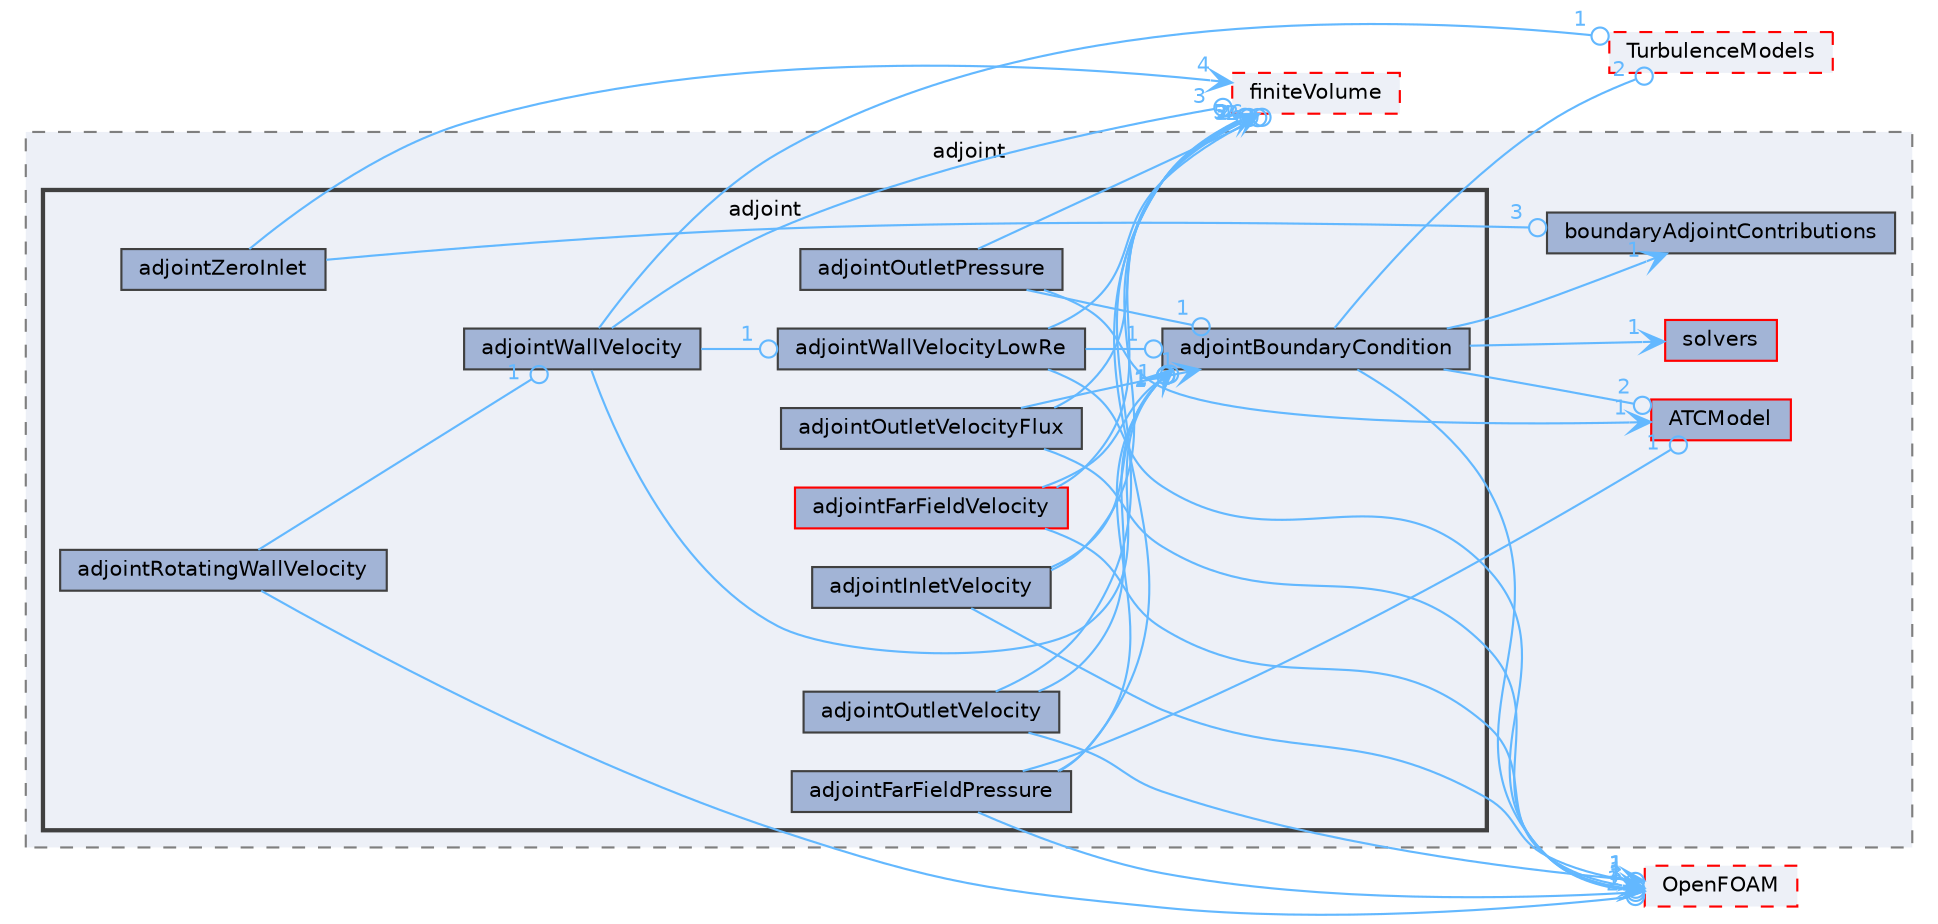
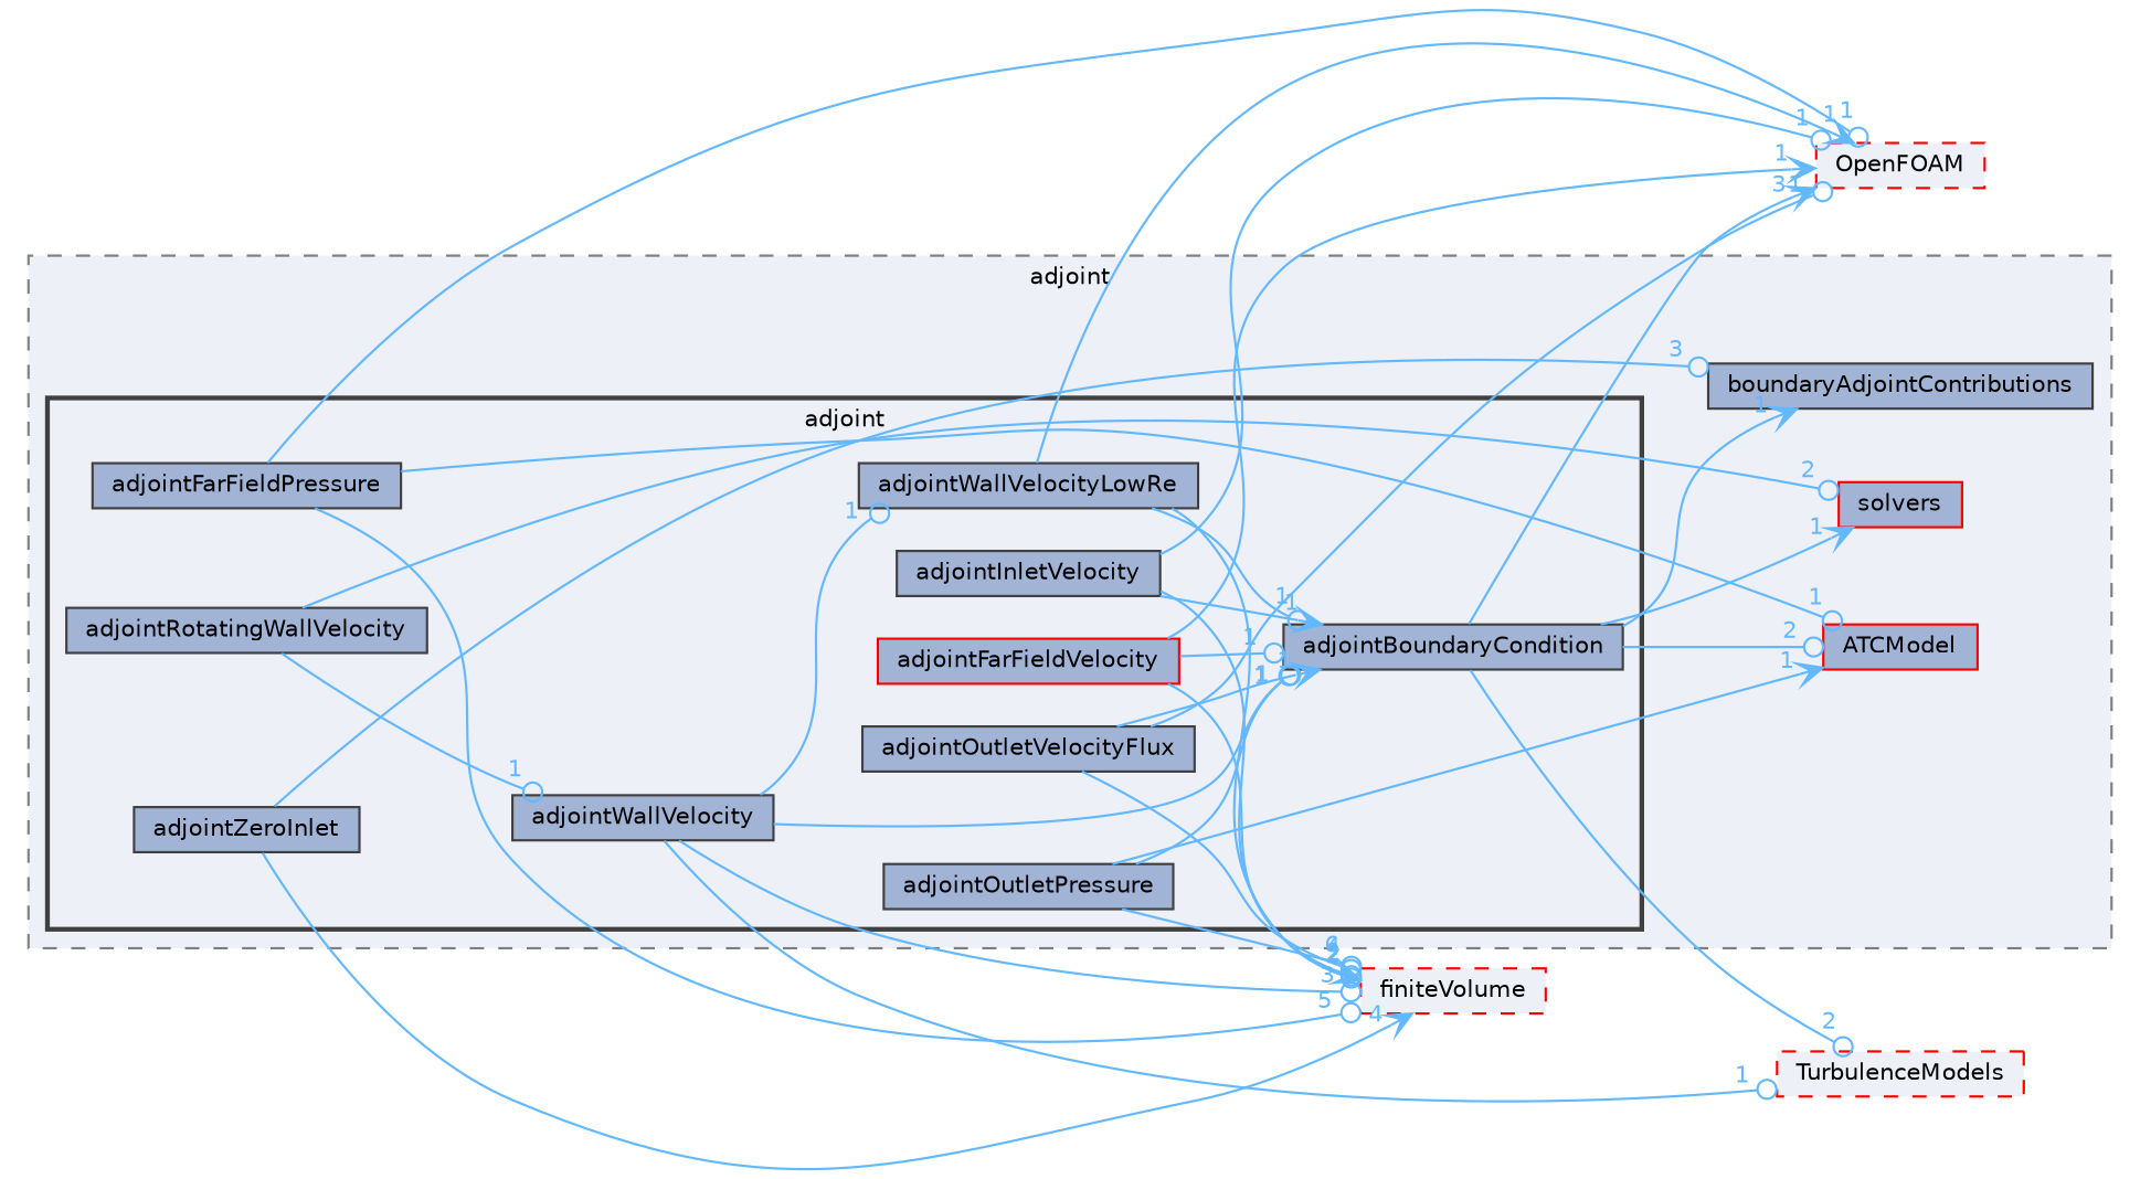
  digraph {
    compound=true
    rankdir=LR
    node [color=grey25 fillcolor="#a2b4d6" fontname=Helvetica fontsize=10 shape=box style=filled]
    edge [arrowhead=odot color=steelblue1 fontcolor=steelblue1 fontname=Helvetica fontsize=10 headlabel=1 labeldistance=1.5 labelfontname=Helvetica labelfontsize=10]
    n1 [height=0.2 label=adjointBoundaryCondition width=0.4]
    n2 [height=0.2 label=adjointFarFieldPressure width=0.4]
    n3 [color=red height=0.2 label=adjointFarFieldVelocity width=0.4]
    n4 [height=0.2 label=adjointInletVelocity width=0.4]
    n5 [height=0.2 label=adjointOutletPressure width=0.4]
-   n6 [height=0.2 label=adjointOutletVelocity width=0.4]
    n7 [height=0.2 label=adjointOutletVelocityFlux width=0.4]
    n8 [height=0.2 label=adjointRotatingWallVelocity width=0.4]
    n9 [height=0.2 label=adjointWallVelocity width=0.4]
    n10 [height=0.2 label=adjointWallVelocityLowRe width=0.4]
    n11 [height=0.2 label=adjointZeroInlet width=0.4]
    n12 [height=0.2 label=boundaryAdjointContributions width=0.4]
    n13 [color=red height=0.2 label=ATCModel width=0.4]
    n14 [color=red height=0.2 label=solvers width=0.4]
    n15 [color=red fillcolor="#edf0f7" height=0.2 label=OpenFOAM style="filled,dashed" width=0.4]
    n16 [color=red fillcolor="#edf0f7" height=0.2 label=TurbulenceModels style="filled,dashed" width=0.4]
    n17 [color=red fillcolor="#edf0f7" height=0.2 label=finiteVolume style="filled,dashed" width=0.4]
    subgraph cluster_1 {
      bgcolor="#edf0f7"
      fontname=Helvetica
      fontsize=10
      label=adjoint
      pencolor=grey50
      style="filled,dashed"
      n12
      n13
      n14
      subgraph cluster_2 {
        bgcolor="#edf0f7"
        fontname=Helvetica
        fontsize=10
        label=adjoint
        pencolor=grey25
        style="filled,bold"
        n1
        n2
        n3
        n4
        n5
-       n6
        n7
        n8
        n9
        n10
        n11
      }
    }
    n1 -> n12 [arrowhead=vee]
    n1 -> n13 [headlabel=2]
    n1 -> n14 [arrowhead=vee]
    n1 -> n15 [arrowhead=vee headlabel=3]
    n1 -> n16 [headlabel=2]
-   n2 -> n1 [arrowhead=vee]
    n2 -> n13
    n2 -> n15
    n2 -> n17 [headlabel=5]
    n3 -> n1
    n3 -> n15 [arrowhead=vee]
    n3 -> n17 [headlabel=2]
    n4 -> n1 [arrowhead=vee]
    n4 -> n15
    n4 -> n17 [arrowhead=vee headlabel=2]
    n5 -> n1
    n5 -> n13 [arrowhead=vee]
    n5 -> n17 [headlabel=6]
-   n6 -> n1
-   n6 -> n15 [arrowhead=vee]
-   n6 -> n17 [headlabel=3]
    n7 -> n1 [arrowhead=vee]
    n7 -> n15
-   n7 -> n17 [arrowhead=vee headlabel=4]
+   n7 -> n17 [headlabel=4]
    n8 -> n9
-   n8 -> n15 [headlabel=2]
+   n8 -> n14 [headlabel=2]
    n9 -> n1
    n9 -> n10
    n9 -> n16
    n9 -> n17 [headlabel=3]
    n10 -> n1
    n10 -> n15 [arrowhead=vee]
    n10 -> n17 [headlabel=2]
    n11 -> n12 [headlabel=3]
    n11 -> n17 [arrowhead=vee headlabel=4]
  }
